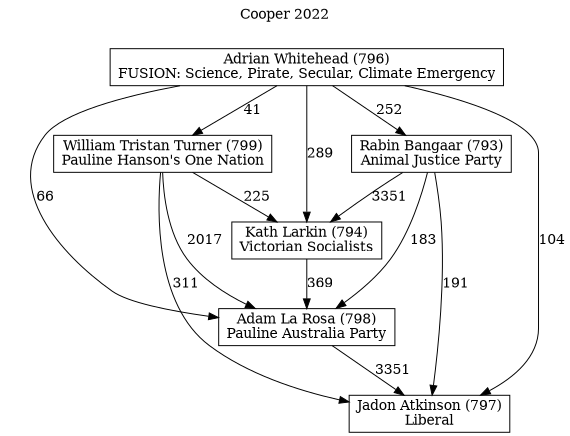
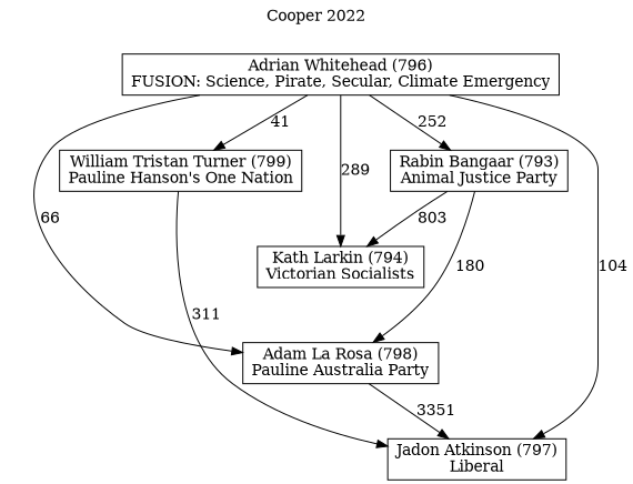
  digraph {
    label="Cooper 2022"
    labelloc=t
    mclimit=10
    node [shape=box]
    n1 [label="Jadon Atkinson (797)\nLiberal"]
    n2 [label="Adam La Rosa (798)\nPauline Australia Party"]
    n3 [label="Kath Larkin (794)\nVictorian Socialists"]
    n4 [label="William Tristan Turner (799)\nPauline Hanson's One Nation"]
    n5 [label="Rabin Bangaar (793)\nAnimal Justice Party"]
    n6 [label="Adrian Whitehead (796)\nFUSION: Science, Pirate, Secular, Climate Emergency"]
    n2 -> n1 [label=3351]
-   n3 -> n2 [label=369]
    n4 -> n1 [label=311]
-   n4 -> n2 [label=2017]
-   n4 -> n3 [label=225]
-   n5 -> n1 [label=191]
-   n5 -> n2 [label=183]
-   n5 -> n3 [label=3351]
+   n5 -> n2 [label=180]
+   n5 -> n3 [label=803]
    n6 -> n1 [label=104]
    n6 -> n2 [label=66]
    n6 -> n3 [label=289]
    n6 -> n4 [label=41]
    n6 -> n5 [label=252]
  }
